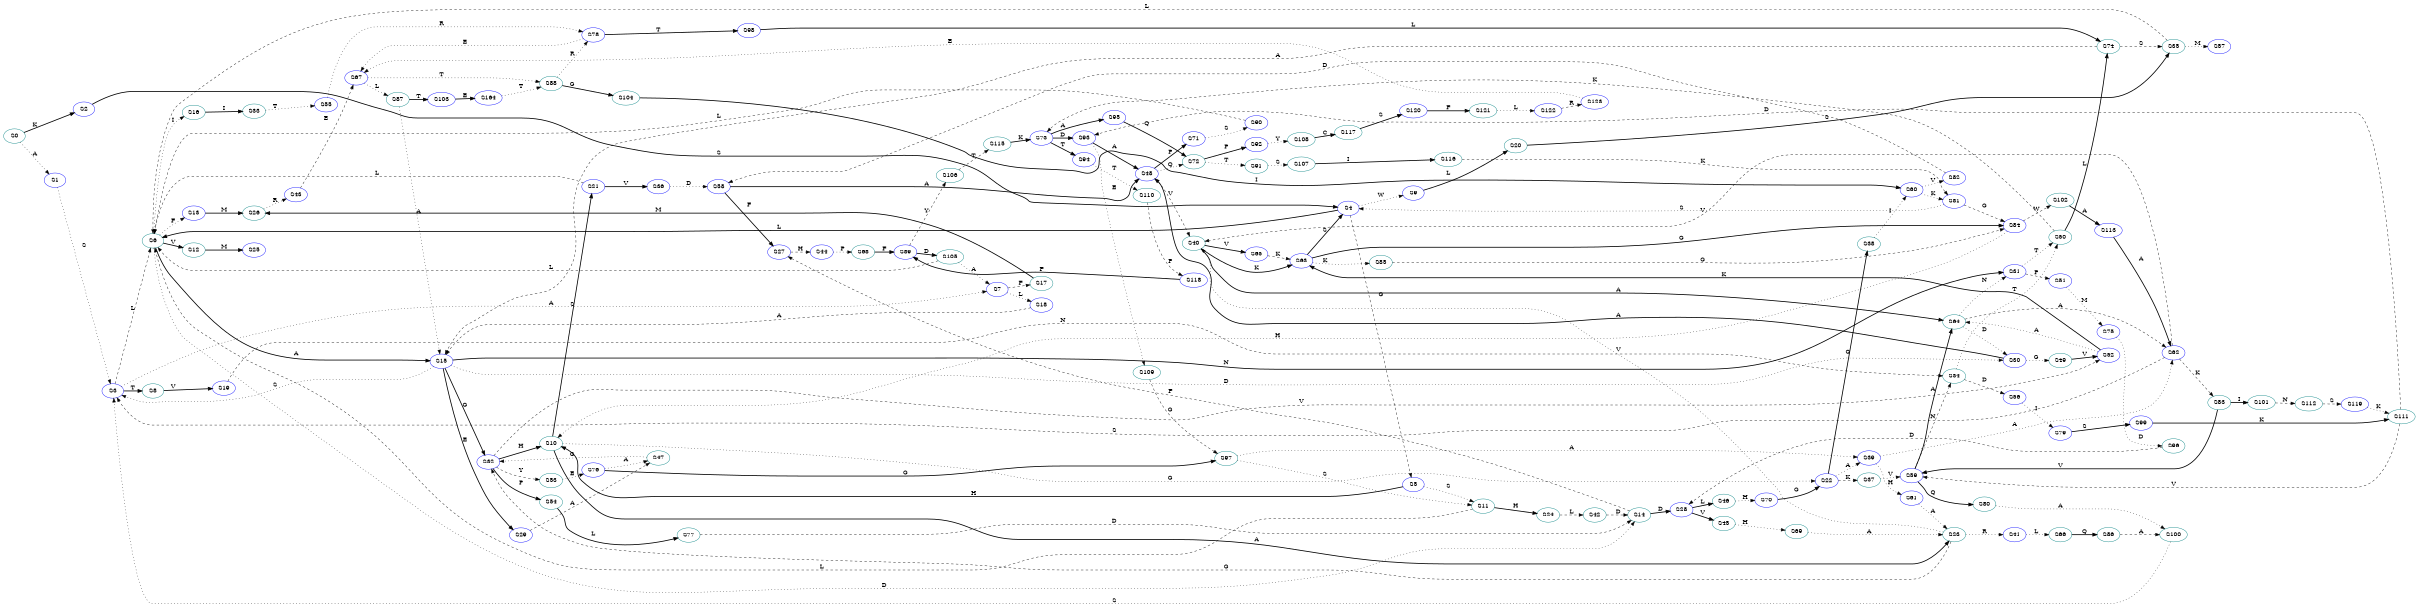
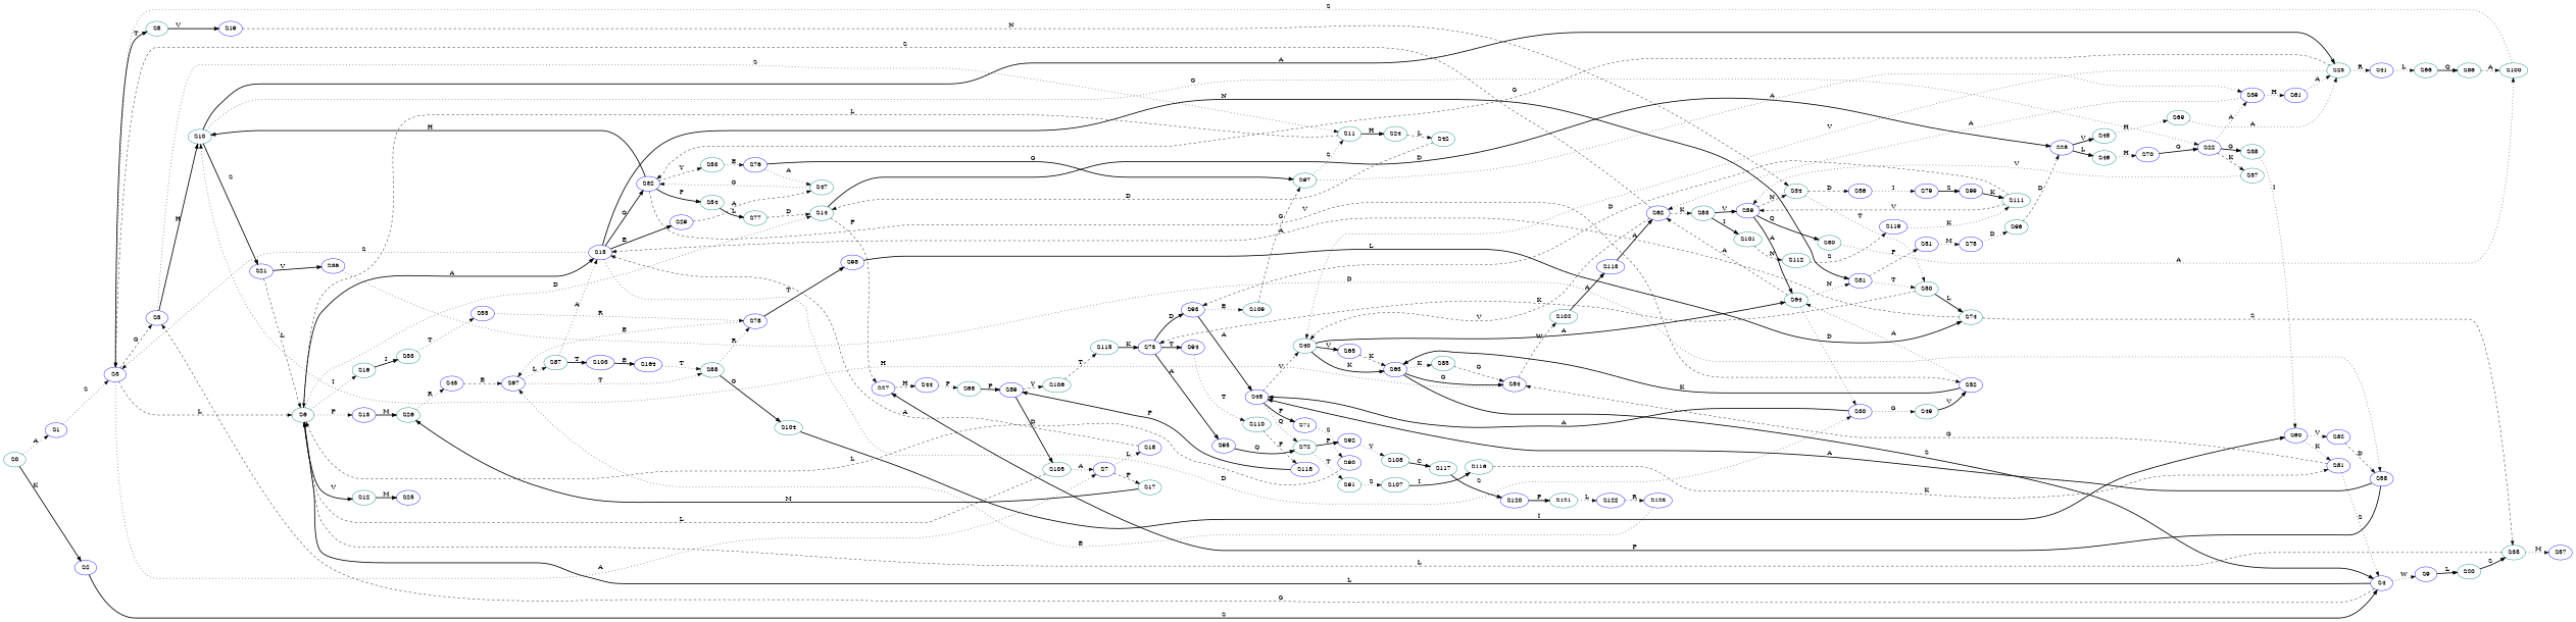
  strict digraph {
    rankdir=LR
    node [color=blue]
    edge [style=bold]
    S0 [color=teal]
    S1
    S2
    S3
    S4
    S5
    S6 [color=teal]
    S7
    S8 [color=teal]
    S9
    S10 [color=teal]
    S11 [color=teal]
    S12 [color=teal]
    S13
    S14 [color=teal]
    S15
    S16 [color=teal]
    S17 [color=teal]
    S18
    S19
    S20 [color=teal]
    S21
    S22
    S23 [color=teal]
    S24 [color=teal]
    S25
    S26 [color=teal]
    S27
    S28
    S29
    S30
    S31
    S32
    S33 [color=teal]
    S34 [color=teal]
    S35 [color=teal]
    S36
    S37 [color=teal]
    S38 [color=teal]
    S39
    S40 [color=teal]
    S41
    S42 [color=teal]
    S43
    S44
    S45 [color=teal]
    S46 [color=teal]
    S47 [color=teal]
    S48
    S49 [color=teal]
    S50 [color=teal]
    S51
    S52
    S53 [color=teal]
    S54 [color=teal]
    S55
    S56
    S57
    S58
    S59
    S60
    S61
    S62
    S63
    S64 [color=teal]
    S65
    S66 [color=teal]
    S67
    S68 [color=teal]
    S69 [color=teal]
    S70
    S71
    S72 [color=teal]
    S73
    S74 [color=teal]
    S75
    S76
    S77 [color=teal]
    S78
    S79
    S80 [color=teal]
    S81
    S82
    S83 [color=teal]
    S84
    S85 [color=teal]
    S86 [color=teal]
    S87 [color=teal]
    S88 [color=teal]
    S89
    S90
    S91 [color=teal]
    S92
    S93
    S94
    S95
    S96 [color=teal]
    S97 [color=teal]
    S98
    S99
    S100 [color=teal]
    S101 [color=teal]
    S102 [color=teal]
    S103
    S104 [color=teal]
    S105 [color=teal]
    S106 [color=teal]
    S107 [color=teal]
    S108 [color=teal]
    S109 [color=teal]
    S110 [color=teal]
    S111 [color=teal]
    S112 [color=teal]
    S113
    n115 [label=S164]
    S115 [color=teal]
    S116 [color=teal]
    S117 [color=teal]
    S118
    S119
    S120
    S121 [color=teal]
    S122
    S123
    S0 -> S1 [label=A style=dotted]
    S0 -> S2 [label=K]
    S1 -> S3 [label=S style=dotted]
    S2 -> S4 [label=S]
+   S3 -> S5 [label=G style=dashed]
    S3 -> S6 [label=L style=dashed]
    S3 -> S7 [label=A style=dotted]
    S3 -> S8 [label=T]
    S4 -> S5 [label=G style=dashed]
    S4 -> S6 [label=L]
    S4 -> S9 [label=W style=dotted]
    S5 -> S10 [label=H]
    S5 -> S11 [label=S style=dotted]
    S6 -> S12 [label=V]
    S6 -> S13 [label=F style=dotted]
    S6 -> S14 [label=D style=dotted]
    S6 -> S15 [label=A]
    S6 -> S16 [label=I style=dotted]
    S7 -> S17 [label=F style=dashed]
    S7 -> S18 [label=L style=dotted]
    S8 -> S19 [label=V]
    S9 -> S20 [label=L]
    S10 -> S21 [label=S]
    S10 -> S22 [label=G style=dotted]
    S10 -> S23 [label=A]
    S11 -> S6 [label=L style=dashed]
    S11 -> S24 [label=H]
    S12 -> S25 [label=M]
    S13 -> S26 [label=M]
    S14 -> S27 [label=F style=dashed]
    S14 -> S28 [label=D]
    S15 -> S3 [label=S style=dotted]
    S15 -> S29 [label=E]
    S15 -> S30 [label=D style=dotted]
    S15 -> S31 [label=N]
    S15 -> S32 [label=G]
    S16 -> S33 [label=I]
    S17 -> S26 [label=M]
    S18 -> S15 [label=A style=dashed]
    S19 -> S34 [label=N style=dashed]
    S20 -> S35 [label=S]
    S21 -> S6 [label=L style=dashed]
    S21 -> S36 [label=V]
    S22 -> S37 [label=K style=dashed]
    S22 -> S38 [label=G]
    S22 -> S39 [label=A style=dotted]
    S23 -> S32 [label=G style=dashed]
    S23 -> S40 [label=V style=dotted]
    S23 -> S41 [label=R style=dotted]
    S24 -> S42 [label=L style=dashed]
    S26 -> S43 [label=R style=dotted]
    S27 -> S44 [label=H style=dashed]
    S28 -> S45 [label=V]
    S28 -> S46 [label=L]
    S29 -> S47 [label=A style=dashed]
    S30 -> S48 [label=A]
    S30 -> S49 [label=G style=dotted]
    S31 -> S50 [label=T style=dotted]
    S31 -> S51 [label=P style=dashed]
    S32 -> S10 [label=H]
    S32 -> S52 [label=V style=dashed]
    S32 -> S53 [label=Y style=dashed]
    S32 -> S54 [label=P]
    S33 -> S55 [label=T style=dotted]
    S34 -> S50 [label=T style=dotted]
    S34 -> S56 [label=D style=dashed]
    S35 -> S6 [label=L style=dashed]
    S35 -> S57 [label=M style=dotted]
    S36 -> S58 [label=D style=dotted]
    S37 -> S59 [label=V style=dotted]
    S38 -> S60 [label=I style=dotted]
    S39 -> S61 [label=H style=dotted]
    S39 -> S62 [label=A style=dotted]
    S40 -> S63 [label=K]
    S40 -> S64 [label=A]
    S40 -> S65 [label=V]
    S41 -> S66 [label=L style=dotted]
    S42 -> S14 [label=D style=dashed]
    S43 -> S67 [label=E style=dashed]
    S44 -> S68 [label=P style=dotted]
    S45 -> S69 [label=H style=dotted]
    S46 -> S70 [label=H style=dotted]
    S47 -> S32 [label=G style=dotted]
    S48 -> S40 [label=V style=dashed]
    S48 -> S71 [label=P]
    S48 -> S72 [label=Q style=dotted]
    S49 -> S52 [label=V]
    S50 -> S73 [label=K style=dashed]
    S50 -> S74 [label=L]
    S51 -> S75 [label=M style=dotted]
    S52 -> S63 [label=K]
    S52 -> S64 [label=A style=dotted]
    S53 -> S76 [label=E style=dotted]
    S54 -> S77 [label=L]
    S55 -> S78 [label=R style=dotted]
    S56 -> S79 [label=I style=dotted]
    S58 -> S27 [label=F]
    S58 -> S48 [label=A]
    S59 -> S34 [label=N style=dashed]
    S59 -> S64 [label=A]
    S59 -> S80 [label=Q]
    S60 -> S81 [label=K style=dotted]
    S60 -> S82 [label=V style=dotted]
    S61 -> S23 [label=A style=dotted]
    S62 -> S3 [label=S style=dashed]
    S62 -> S40 [label=V style=dashed]
    S62 -> S83 [label=K style=dashed]
    S63 -> S4 [label=S]
    S63 -> S84 [label=G]
    S63 -> S85 [label=K style=dotted]
    S64 -> S30 [label=D style=dotted]
    S64 -> S31 [label=N style=dotted]
    S64 -> S62 [label=A style=dashed]
    S65 -> S63 [label=K style=dashed]
    S66 -> S86 [label=Q]
    S67 -> S87 [label=L style=dotted]
    S67 -> S88 [label=T style=dotted]
    S68 -> S89 [label=F]
    S69 -> S23 [label=A style=dotted]
    S70 -> S22 [label=G]
    S71 -> S90 [label=S style=dotted]
    S72 -> S91 [label=T style=dotted]
    S72 -> S92 [label=P]
    S73 -> S93 [label=D]
    S73 -> S94 [label=T]
    S73 -> S95 [label=A]
    S74 -> S15 [label=A style=dashed]
    S74 -> S35 [label=S style=dashed]
    S75 -> S96 [label=D style=dotted]
    S76 -> S47 [label=A style=dotted]
    S76 -> S97 [label=G]
    S77 -> S14 [label=D style=dashed]
    S78 -> S67 [label=E style=dotted]
    S78 -> S98 [label=T]
    S79 -> S99 [label=S]
    S80 -> S100 [label=A style=dotted]
    S81 -> S4 [label=S style=dotted]
    S81 -> S84 [label=G style=dashed]
    S82 -> S58 [label=D style=dashed]
    S83 -> S59 [label=V]
    S83 -> S101 [label=I]
    S84 -> S10 [label=H style=dotted]
    S84 -> S102 [label=W style=dashed]
    S85 -> S84 [label=G style=dashed]
    S86 -> S100 [label=A style=dashed]
    S87 -> S15 [label=A style=dotted]
    S87 -> S103 [label=T]
    S88 -> S78 [label=R style=dotted]
    S88 -> S104 [label=G]
    S89 -> S105 [label=D]
    S89 -> S106 [label=Y style=dashed]
    S90 -> S6 [label=L style=dashed]
    S91 -> S107 [label=S style=dotted]
    S92 -> S108 [label=Y style=dotted]
    S93 -> S48 [label=A]
    S93 -> S109 [label=E style=dotted]
    S94 -> S110 [label=T style=dotted]
    S95 -> S72 [label=Q]
    S96 -> S28 [label=D style=dashed]
    S97 -> S11 [label=S style=dotted]
    S97 -> S39 [label=A style=dotted]
    S98 -> S74 [label=L]
    S99 -> S111 [label=K]
    S100 -> S3 [label=S style=dotted]
    S101 -> S112 [label=N style=dashed]
    S102 -> S113 [label=A]
    S103 -> n115 [label=E]
    S104 -> S60 [label=I]
    S105 -> S6 [label=L style=dashed]
    S105 -> S7 [label=A style=dotted]
    S106 -> S115 [label=T style=dashed]
    S107 -> S116 [label=I]
    S108 -> S117 [label=C]
    S109 -> S97 [label=G style=dashed]
    S110 -> S118 [label=P style=dashed]
    S111 -> S59 [label=V style=dashed]
    S111 -> S93 [label=D style=dashed]
    S112 -> S119 [label=S style=dashed]
    S113 -> S62 [label=A]
    n115 -> S88 [label=T style=dotted]
    S115 -> S73 [label=K]
    S116 -> S81 [label=K style=dashed]
    S117 -> S120 [label=S]
    S118 -> S89 [label=F]
    S119 -> S111 [label=K style=dotted]
    S120 -> S121 [label=F]
    S121 -> S122 [label=L style=dotted]
    S122 -> S123 [label=R style=dashed]
    S123 -> S67 [label=E style=dotted]
  }
